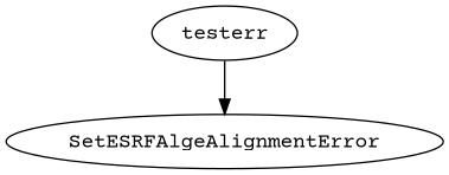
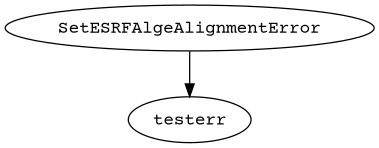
  digraph {
    fontname="Courier Prime"
    node [fontname="Courier Prime"]
    testerr
    SetESRFAlgeAlignmentError
-   testerr -> SetESRFAlgeAlignmentError [fontname="Courier Prime"]
+   SetESRFAlgeAlignmentError -> testerr [fontname="Courier Prime"]
  }
